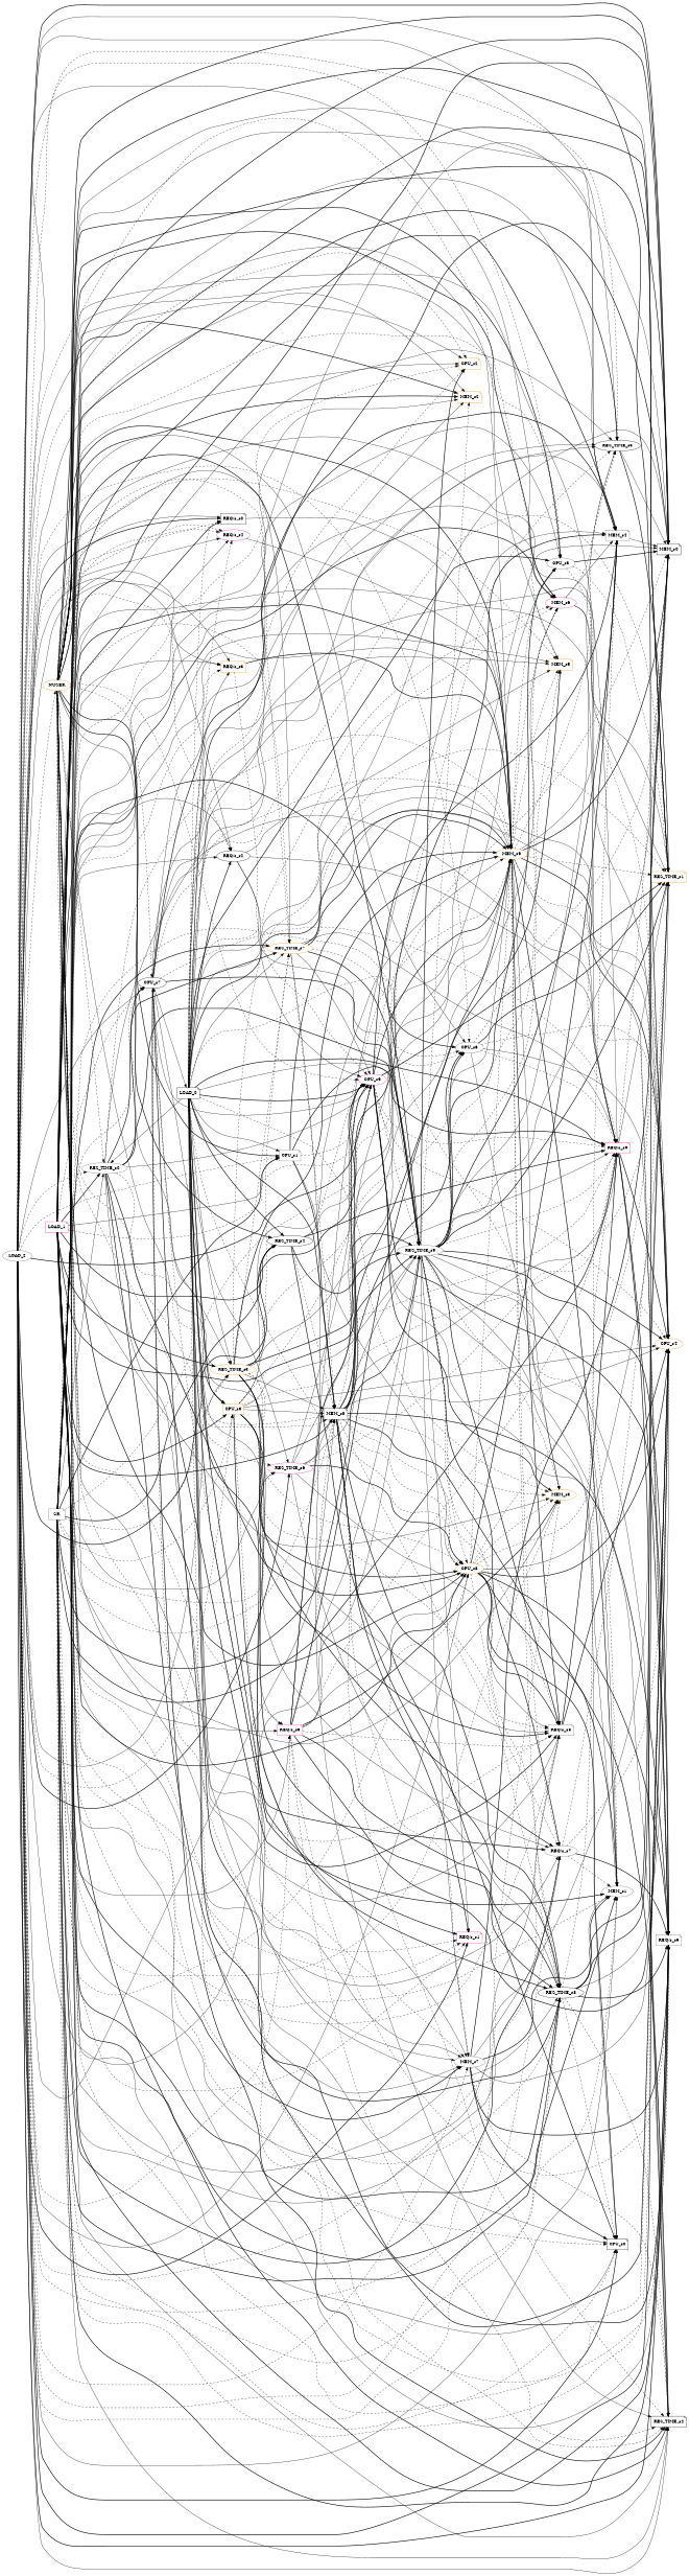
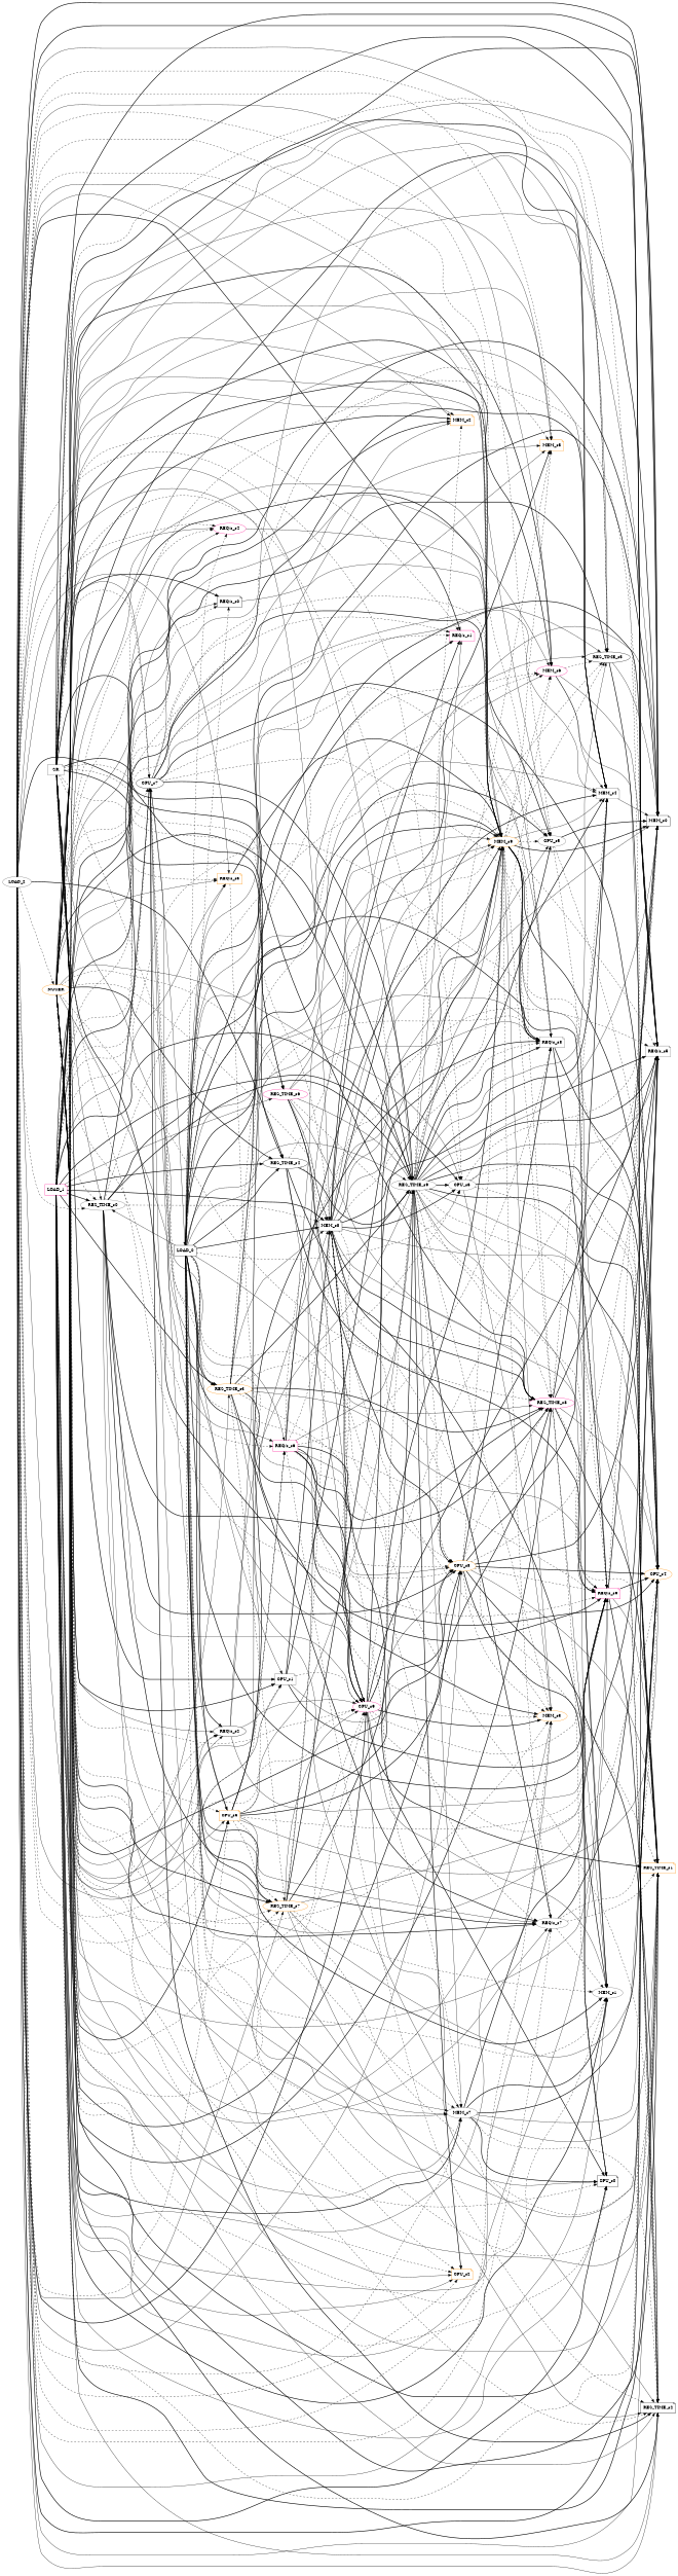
  strict digraph {
    rankdir=LR
    node [color=darkorange shape=ellipse]
    edge [style=solid]
    "REQ/s_s0" [color=black shape=note]
    NUSER
    RES_TIME_s0 [color=gray40]
    CPU_s0 [color=black shape=note]
    MEM_s0 [color=black shape=note]
    "REQ/s_s1" [color=deeppink shape=note]
    RES_TIME_s1 [shape=note]
    CPU_s1 [color=gray40 shape=note]
    MEM_s1 [color=gray40]
    "REQ/s_s2" [color=black]
    RES_TIME_s2 [color=black shape=note]
    CPU_s2 [shape=note]
    MEM_s2 [shape=note]
    "REQ/s_s3" [shape=note]
    RES_TIME_s3
    CPU_s3 [shape=note]
    MEM_s3
    "REQ/s_s4" [color=deeppink]
    RES_TIME_s4 [color=black]
    CPU_s4
    MEM_s4 [color=gray40 shape=note]
    "REQ/s_s5" [color=gray40 shape=note]
    RES_TIME_s5 [color=black]
    CPU_s5 [color=gray40]
    MEM_s5 [shape=note]
    "REQ/s_s6" [color=deeppink shape=note]
    RES_TIME_s6 [color=deeppink]
    CPU_s6 [color=gray40]
    MEM_s6 [color=deeppink]
    "REQ/s_s7" [color=gray40]
    RES_TIME_s7
    CPU_s7 [color=black]
    MEM_s7 [color=gray40]
    "REQ/s_s8" [color=gray40 shape=note]
-   RES_TIME_s8 [color=black]
+   RES_TIME_s8 [color=deeppink]
    CPU_s8
    MEM_s8 [color=black shape=note]
    "REQ/s_s9" [color=deeppink shape=note]
    RES_TIME_s9 [color=gray40]
    CPU_s9 [color=deeppink]
    MEM_s9
    LOAD_0 [color=black shape=note]
    LOAD_1 [color=deeppink shape=note]
    LOAD_2 [color=gray40]
    SR [color=gray40 shape=note]
    "REQ/s_s0" -> MEM_s9
    NUSER -> "REQ/s_s0"
    NUSER -> RES_TIME_s0 [style=dashed]
    NUSER -> CPU_s0 [style=dashed]
    NUSER -> MEM_s0 [style=bold]
    NUSER -> "REQ/s_s1" [style=dashed]
    NUSER -> RES_TIME_s1 [style=bold]
    NUSER -> CPU_s1 [style=bold]
    NUSER -> MEM_s1 [style=dashed]
    NUSER -> "REQ/s_s2" [style=dashed]
    NUSER -> RES_TIME_s2 [style=bold]
    NUSER -> CPU_s2
    NUSER -> MEM_s2 [style=bold]
    NUSER -> "REQ/s_s3"
    NUSER -> RES_TIME_s3
    NUSER -> CPU_s3
    NUSER -> MEM_s3
    NUSER -> "REQ/s_s4" [style=dashed]
    NUSER -> RES_TIME_s4 [style=bold]
    NUSER -> CPU_s4 [style=bold]
    NUSER -> MEM_s4
    NUSER -> "REQ/s_s5"
    NUSER -> RES_TIME_s5
    NUSER -> CPU_s5 [style=bold]
    NUSER -> MEM_s5
    NUSER -> "REQ/s_s6" [style=dashed]
    NUSER -> RES_TIME_s6 [style=dashed]
    NUSER -> CPU_s6
    NUSER -> MEM_s6 [style=bold]
    NUSER -> "REQ/s_s7"
    NUSER -> RES_TIME_s7 [style=dashed]
    NUSER -> CPU_s7 [style=dashed]
    NUSER -> MEM_s7
    NUSER -> "REQ/s_s8"
    NUSER -> RES_TIME_s8 [style=dashed]
    NUSER -> CPU_s8 [style=bold]
    NUSER -> MEM_s8 [style=dashed]
    NUSER -> "REQ/s_s9"
    NUSER -> RES_TIME_s9 [style=bold]
    NUSER -> CPU_s9 [style=dashed]
    NUSER -> MEM_s9 [style=bold]
    RES_TIME_s0 -> RES_TIME_s7 [style=bold]
    RES_TIME_s0 -> CPU_s7 [style=bold]
    RES_TIME_s0 -> MEM_s7
    RES_TIME_s0 -> "REQ/s_s8" [style=bold]
    RES_TIME_s0 -> RES_TIME_s8 [style=bold]
    RES_TIME_s0 -> CPU_s8 [style=bold]
    RES_TIME_s0 -> MEM_s8 [style=dashed]
    RES_TIME_s0 -> "REQ/s_s9"
    RES_TIME_s0 -> RES_TIME_s9 [style=bold]
    RES_TIME_s0 -> CPU_s9
    RES_TIME_s0 -> MEM_s9 [style=dashed]
    CPU_s1 -> CPU_s8
    CPU_s1 -> MEM_s8 [style=bold]
    CPU_s1 -> "REQ/s_s9" [style=bold]
    CPU_s1 -> CPU_s9 [style=dashed]
    CPU_s1 -> MEM_s9 [style=bold]
    "REQ/s_s2" -> "REQ/s_s9"
    "REQ/s_s2" -> RES_TIME_s9
    "REQ/s_s2" -> CPU_s9
    "REQ/s_s2" -> MEM_s9
    "REQ/s_s3" -> CPU_s9 [style=dashed]
    "REQ/s_s3" -> MEM_s9 [style=bold]
    RES_TIME_s3 -> CPU_s6 [style=dashed]
    RES_TIME_s3 -> MEM_s6 [style=dashed]
    RES_TIME_s3 -> "REQ/s_s7" [style=bold]
    RES_TIME_s3 -> RES_TIME_s7 [style=dashed]
    RES_TIME_s3 -> CPU_s7
    RES_TIME_s3 -> MEM_s7
    RES_TIME_s3 -> "REQ/s_s8" [style=dashed]
    RES_TIME_s3 -> RES_TIME_s8 [style=bold]
    RES_TIME_s3 -> CPU_s8 [style=dashed]
    RES_TIME_s3 -> MEM_s8
    RES_TIME_s3 -> "REQ/s_s9"
    RES_TIME_s3 -> RES_TIME_s9 [style=bold]
    RES_TIME_s3 -> CPU_s9 [style=bold]
    RES_TIME_s3 -> MEM_s9 [style=bold]
    CPU_s3 -> CPU_s4
    CPU_s3 -> "REQ/s_s7"
    CPU_s3 -> RES_TIME_s7 [style=dashed]
    CPU_s3 -> CPU_s7
    CPU_s3 -> MEM_s7 [style=dashed]
    CPU_s3 -> "REQ/s_s8" [style=bold]
    CPU_s3 -> RES_TIME_s8 [style=bold]
    CPU_s3 -> CPU_s8 [style=bold]
    CPU_s3 -> MEM_s8
    CPU_s3 -> "REQ/s_s9" [style=dashed]
    CPU_s3 -> RES_TIME_s9
    CPU_s3 -> CPU_s9 [style=dashed]
    CPU_s3 -> MEM_s9
    "REQ/s_s4" -> MEM_s9
    RES_TIME_s4 -> RES_TIME_s8 [style=bold]
    RES_TIME_s4 -> MEM_s8 [style=dashed]
    RES_TIME_s4 -> "REQ/s_s9" [style=bold]
    RES_TIME_s4 -> RES_TIME_s9 [style=bold]
    RES_TIME_s4 -> CPU_s9
    RES_TIME_s4 -> MEM_s9 [style=dashed]
    MEM_s4 -> MEM_s0
    RES_TIME_s5 -> MEM_s0
    RES_TIME_s5 -> RES_TIME_s1 [style=bold]
    CPU_s5 -> MEM_s0 [style=bold]
    CPU_s5 -> RES_TIME_s1 [style=dashed]
    CPU_s5 -> CPU_s4 [style=dashed]
    "REQ/s_s6" -> RES_TIME_s2 [style=dashed]
    "REQ/s_s6" -> MEM_s3 [style=bold]
    "REQ/s_s6" -> CPU_s4 [style=bold]
    "REQ/s_s6" -> MEM_s4
    "REQ/s_s6" -> "REQ/s_s5" [style=dashed]
    "REQ/s_s6" -> "REQ/s_s8" [style=dashed]
    "REQ/s_s6" -> RES_TIME_s8 [style=bold]
    "REQ/s_s6" -> CPU_s8
    "REQ/s_s6" -> MEM_s8 [style=dashed]
    "REQ/s_s6" -> "REQ/s_s9" [style=dashed]
    "REQ/s_s6" -> RES_TIME_s9
    "REQ/s_s6" -> CPU_s9 [style=bold]
    "REQ/s_s6" -> MEM_s9 [style=bold]
    RES_TIME_s6 -> "REQ/s_s8"
    RES_TIME_s6 -> RES_TIME_s8
    RES_TIME_s6 -> CPU_s8 [style=bold]
    RES_TIME_s6 -> MEM_s8
    RES_TIME_s6 -> "REQ/s_s9" [style=dashed]
    RES_TIME_s6 -> RES_TIME_s9
    RES_TIME_s6 -> CPU_s9
    RES_TIME_s6 -> MEM_s9
    CPU_s6 -> MEM_s0 [style=dashed]
    CPU_s6 -> RES_TIME_s1 [style=bold]
    CPU_s6 -> MEM_s3
    CPU_s6 -> CPU_s4 [style=dashed]
    CPU_s6 -> "REQ/s_s5"
    CPU_s6 -> "REQ/s_s9" [style=dashed]
    MEM_s6 -> CPU_s4
    MEM_s6 -> MEM_s4
    MEM_s6 -> "REQ/s_s5"
    MEM_s6 -> RES_TIME_s5 [style=dashed]
    "REQ/s_s7" -> RES_TIME_s1 [style=dashed]
    "REQ/s_s7" -> MEM_s1 [style=dashed]
    "REQ/s_s7" -> CPU_s4 [style=dashed]
    "REQ/s_s7" -> "REQ/s_s5" [style=bold]
    RES_TIME_s7 -> MEM_s0
    RES_TIME_s7 -> RES_TIME_s1 [style=dashed]
    RES_TIME_s7 -> MEM_s1 [style=dashed]
    RES_TIME_s7 -> RES_TIME_s2
    RES_TIME_s7 -> CPU_s4
    RES_TIME_s7 -> MEM_s8 [style=dashed]
    RES_TIME_s7 -> "REQ/s_s9"
    RES_TIME_s7 -> RES_TIME_s9 [style=bold]
    RES_TIME_s7 -> CPU_s9
    RES_TIME_s7 -> MEM_s9 [style=bold]
    CPU_s7 -> MEM_s0
    CPU_s7 -> RES_TIME_s1
    CPU_s7 -> RES_TIME_s2 [style=bold]
    CPU_s7 -> CPU_s4 [style=bold]
    CPU_s7 -> MEM_s4 [style=bold]
    CPU_s7 -> "REQ/s_s5" [style=dashed]
    CPU_s7 -> RES_TIME_s5
    CPU_s7 -> MEM_s5
    CPU_s7 -> "REQ/s_s8" [style=dashed]
    CPU_s7 -> "REQ/s_s9" [style=dashed]
    CPU_s7 -> RES_TIME_s9 [style=bold]
    CPU_s7 -> CPU_s9
    CPU_s7 -> MEM_s9 [style=dashed]
    CPU_s7 -> LOAD_0
    MEM_s7 -> CPU_s0 [style=bold]
    MEM_s7 -> MEM_s0 [style=bold]
    MEM_s7 -> RES_TIME_s1
    MEM_s7 -> MEM_s1 [style=bold]
    MEM_s7 -> RES_TIME_s2 [style=dashed]
    MEM_s7 -> CPU_s4
    MEM_s7 -> "REQ/s_s5" [style=bold]
    "REQ/s_s8" -> CPU_s4 [style=bold]
    "REQ/s_s8" -> "REQ/s_s9" [style=bold]
    RES_TIME_s8 -> CPU_s0 [style=dashed]
    RES_TIME_s8 -> MEM_s0 [style=bold]
    RES_TIME_s8 -> RES_TIME_s1 [style=bold]
    RES_TIME_s8 -> MEM_s1
    RES_TIME_s8 -> RES_TIME_s2 [style=dashed]
    RES_TIME_s8 -> CPU_s4
    RES_TIME_s8 -> MEM_s4 [style=dashed]
    RES_TIME_s8 -> "REQ/s_s5" [style=bold]
    CPU_s8 -> CPU_s0 [style=bold]
    CPU_s8 -> MEM_s0 [style=dashed]
    CPU_s8 -> RES_TIME_s1
    CPU_s8 -> RES_TIME_s2 [style=bold]
    CPU_s8 -> MEM_s3 [style=dashed]
    CPU_s8 -> CPU_s4 [style=bold]
    CPU_s8 -> MEM_s4 [style=bold]
    CPU_s8 -> "REQ/s_s5" [style=bold]
    CPU_s8 -> "REQ/s_s8" [style=bold]
    CPU_s8 -> RES_TIME_s8 [style=dashed]
    CPU_s8 -> "REQ/s_s9" [style=dashed]
    CPU_s8 -> MEM_s9 [style=dashed]
    MEM_s8 -> CPU_s0 [style=bold]
    MEM_s8 -> MEM_s0
    MEM_s8 -> "REQ/s_s1" [style=bold]
    MEM_s8 -> RES_TIME_s1 [style=dashed]
    MEM_s8 -> MEM_s1 [style=bold]
    MEM_s8 -> RES_TIME_s2 [style=dashed]
    MEM_s8 -> MEM_s3 [style=dashed]
    MEM_s8 -> CPU_s4
    MEM_s8 -> MEM_s4 [style=bold]
    MEM_s8 -> "REQ/s_s5" [style=bold]
    MEM_s8 -> RES_TIME_s5 [style=dashed]
    MEM_s8 -> CPU_s5
    MEM_s8 -> MEM_s5 [style=bold]
    MEM_s8 -> CPU_s6 [style=bold]
    MEM_s8 -> MEM_s6
    MEM_s8 -> "REQ/s_s7" [style=dashed]
    MEM_s8 -> MEM_s7 [style=dashed]
    MEM_s8 -> "REQ/s_s8" [style=dashed]
    MEM_s8 -> RES_TIME_s8 [style=bold]
    MEM_s8 -> CPU_s8 [style=dashed]
    MEM_s8 -> "REQ/s_s9"
    MEM_s8 -> CPU_s9 [style=dashed]
    MEM_s8 -> MEM_s9
    "REQ/s_s9" -> MEM_s0 [style=dashed]
    "REQ/s_s9" -> RES_TIME_s1
    "REQ/s_s9" -> RES_TIME_s2 [style=bold]
    "REQ/s_s9" -> CPU_s4 [style=bold]
    "REQ/s_s9" -> "REQ/s_s5" [style=bold]
    RES_TIME_s9 -> CPU_s0
    RES_TIME_s9 -> MEM_s0
    RES_TIME_s9 -> "REQ/s_s1"
    RES_TIME_s9 -> RES_TIME_s1 [style=bold]
    RES_TIME_s9 -> MEM_s1
    RES_TIME_s9 -> RES_TIME_s2
    RES_TIME_s9 -> CPU_s2 [style=bold]
    RES_TIME_s9 -> MEM_s2 [style=dashed]
    RES_TIME_s9 -> MEM_s3 [style=dashed]
    RES_TIME_s9 -> CPU_s4 [style=bold]
    RES_TIME_s9 -> MEM_s4 [style=bold]
    RES_TIME_s9 -> "REQ/s_s5" [style=bold]
    RES_TIME_s9 -> RES_TIME_s5
    RES_TIME_s9 -> CPU_s5 [style=bold]
    RES_TIME_s9 -> MEM_s5 [style=dashed]
    RES_TIME_s9 -> CPU_s6 [style=bold]
    RES_TIME_s9 -> MEM_s6 [style=dashed]
    RES_TIME_s9 -> "REQ/s_s7" [style=bold]
    RES_TIME_s9 -> MEM_s7
    RES_TIME_s9 -> "REQ/s_s8" [style=bold]
    RES_TIME_s9 -> RES_TIME_s8 [style=dashed]
    RES_TIME_s9 -> CPU_s8 [style=dashed]
    RES_TIME_s9 -> "REQ/s_s9" [style=dashed]
    RES_TIME_s9 -> MEM_s9
    CPU_s9 -> MEM_s0 [style=dashed]
    CPU_s9 -> RES_TIME_s1 [style=bold]
    CPU_s9 -> MEM_s1
    CPU_s9 -> RES_TIME_s2
    CPU_s9 -> MEM_s3 [style=bold]
    CPU_s9 -> CPU_s4 [style=dashed]
    CPU_s9 -> MEM_s4 [style=bold]
    CPU_s9 -> "REQ/s_s5" [style=bold]
    CPU_s9 -> "REQ/s_s9" [style=dashed]
    CPU_s9 -> RES_TIME_s9 [style=dashed]
    CPU_s9 -> MEM_s9 [style=bold]
    MEM_s9 -> MEM_s0 [style=bold]
    MEM_s9 -> RES_TIME_s1 [style=dashed]
    MEM_s9 -> MEM_s1 [style=bold]
    MEM_s9 -> MEM_s3
    MEM_s9 -> CPU_s4 [style=bold]
    MEM_s9 -> MEM_s4
    MEM_s9 -> "REQ/s_s5" [style=dashed]
    MEM_s9 -> RES_TIME_s5 [style=dashed]
    MEM_s9 -> CPU_s5 [style=dashed]
    MEM_s9 -> MEM_s5 [style=dashed]
    MEM_s9 -> MEM_s6 [style=dashed]
    MEM_s9 -> "REQ/s_s7" [style=dashed]
    MEM_s9 -> "REQ/s_s8" [style=bold]
    MEM_s9 -> RES_TIME_s8 [style=dashed]
    MEM_s9 -> "REQ/s_s9"
    LOAD_0 -> "REQ/s_s0" [style=dashed]
    LOAD_0 -> RES_TIME_s0
    LOAD_0 -> CPU_s0
    LOAD_0 -> MEM_s0 [style=bold]
    LOAD_0 -> "REQ/s_s1" [style=bold]
    LOAD_0 -> RES_TIME_s1 [style=dashed]
    LOAD_0 -> CPU_s1
    LOAD_0 -> MEM_s1 [style=bold]
    LOAD_0 -> "REQ/s_s2" [style=bold]
    LOAD_0 -> RES_TIME_s2 [style=dashed]
    LOAD_0 -> CPU_s2 [style=dashed]
    LOAD_0 -> MEM_s2
    LOAD_0 -> "REQ/s_s3"
    LOAD_0 -> RES_TIME_s3
    LOAD_0 -> CPU_s3 [style=bold]
    LOAD_0 -> MEM_s3 [style=dashed]
    LOAD_0 -> "REQ/s_s4" [style=dashed]
    LOAD_0 -> RES_TIME_s4 [style=bold]
    LOAD_0 -> CPU_s4
    LOAD_0 -> MEM_s4
    LOAD_0 -> "REQ/s_s5" [style=bold]
    LOAD_0 -> RES_TIME_s5
    LOAD_0 -> CPU_s5 [style=bold]
    LOAD_0 -> MEM_s5
    LOAD_0 -> "REQ/s_s6"
-   LOAD_0 -> RES_TIME_s6
    LOAD_0 -> CPU_s6 [style=dashed]
    LOAD_0 -> MEM_s6 [style=dashed]
    LOAD_0 -> "REQ/s_s7" [style=bold]
    LOAD_0 -> RES_TIME_s7
    LOAD_0 -> MEM_s7
    LOAD_0 -> "REQ/s_s8"
    LOAD_0 -> RES_TIME_s8
    LOAD_0 -> CPU_s8 [style=dashed]
    LOAD_0 -> MEM_s8 [style=bold]
    LOAD_0 -> "REQ/s_s9" [style=bold]
    LOAD_0 -> RES_TIME_s9
    LOAD_0 -> CPU_s9 [style=bold]
    LOAD_0 -> MEM_s9 [style=bold]
    LOAD_1 -> "REQ/s_s0" [style=dashed]
    LOAD_1 -> RES_TIME_s0 [style=bold]
    LOAD_1 -> CPU_s0
    LOAD_1 -> MEM_s0 [style=bold]
    LOAD_1 -> "REQ/s_s1" [style=dashed]
    LOAD_1 -> RES_TIME_s1 [style=bold]
    LOAD_1 -> CPU_s1
    LOAD_1 -> MEM_s1 [style=bold]
    LOAD_1 -> "REQ/s_s2"
    LOAD_1 -> RES_TIME_s2
    LOAD_1 -> CPU_s2
    LOAD_1 -> MEM_s2 [style=bold]
    LOAD_1 -> "REQ/s_s3"
    LOAD_1 -> RES_TIME_s3 [style=bold]
    LOAD_1 -> CPU_s3 [style=bold]
    LOAD_1 -> MEM_s3
    LOAD_1 -> "REQ/s_s4"
    LOAD_1 -> RES_TIME_s4 [style=bold]
    LOAD_1 -> CPU_s4 [style=dashed]
    LOAD_1 -> MEM_s4
    LOAD_1 -> "REQ/s_s5" [style=bold]
    LOAD_1 -> RES_TIME_s5 [style=bold]
    LOAD_1 -> CPU_s5 [style=dashed]
    LOAD_1 -> MEM_s5 [style=dashed]
    LOAD_1 -> "REQ/s_s6"
    LOAD_1 -> RES_TIME_s6
    LOAD_1 -> CPU_s6 [style=bold]
    LOAD_1 -> MEM_s6
    LOAD_1 -> "REQ/s_s7"
    LOAD_1 -> RES_TIME_s7 [style=dashed]
    LOAD_1 -> CPU_s7 [style=dashed]
    LOAD_1 -> MEM_s7 [style=bold]
    LOAD_1 -> "REQ/s_s8" [style=dashed]
    LOAD_1 -> RES_TIME_s8 [style=bold]
    LOAD_1 -> CPU_s8 [style=bold]
    LOAD_1 -> MEM_s8 [style=bold]
    LOAD_1 -> "REQ/s_s9"
    LOAD_1 -> RES_TIME_s9 [style=bold]
    LOAD_1 -> CPU_s9 [style=dashed]
    LOAD_1 -> MEM_s9 [style=bold]
-   LOAD_2 -> "REQ/s_s0" [style=bold]
    LOAD_2 -> NUSER [style=dashed]
    LOAD_2 -> RES_TIME_s0 [style=dashed]
    LOAD_2 -> CPU_s0 [style=bold]
    LOAD_2 -> MEM_s0 [style=bold]
    LOAD_2 -> "REQ/s_s1" [style=bold]
    LOAD_2 -> RES_TIME_s1
    LOAD_2 -> CPU_s1 [style=dashed]
    LOAD_2 -> MEM_s1
    LOAD_2 -> "REQ/s_s2"
    LOAD_2 -> RES_TIME_s2
    LOAD_2 -> CPU_s2 [style=dashed]
    LOAD_2 -> MEM_s2
    LOAD_2 -> "REQ/s_s3"
    LOAD_2 -> RES_TIME_s3
    LOAD_2 -> CPU_s3 [style=dashed]
    LOAD_2 -> MEM_s3 [style=dashed]
    LOAD_2 -> "REQ/s_s4" [style=dashed]
    LOAD_2 -> RES_TIME_s4 [style=bold]
    LOAD_2 -> CPU_s4 [style=bold]
    LOAD_2 -> MEM_s4
    LOAD_2 -> "REQ/s_s5" [style=bold]
    LOAD_2 -> RES_TIME_s5 [style=dashed]
    LOAD_2 -> CPU_s5 [style=dashed]
    LOAD_2 -> MEM_s5 [style=dashed]
    LOAD_2 -> "REQ/s_s6" [style=dashed]
    LOAD_2 -> RES_TIME_s6 [style=bold]
    LOAD_2 -> CPU_s6 [style=dashed]
    LOAD_2 -> MEM_s6
    LOAD_2 -> "REQ/s_s7" [style=dashed]
    LOAD_2 -> RES_TIME_s7
    LOAD_2 -> CPU_s7
    LOAD_2 -> MEM_s7 [style=dashed]
    LOAD_2 -> "REQ/s_s8" [style=dashed]
    LOAD_2 -> RES_TIME_s8 [style=dashed]
    LOAD_2 -> CPU_s8
    LOAD_2 -> MEM_s8
    LOAD_2 -> RES_TIME_s9
    LOAD_2 -> CPU_s9 [style=bold]
    LOAD_2 -> MEM_s9
    SR -> "REQ/s_s0" [style=bold]
    SR -> RES_TIME_s0
    SR -> CPU_s0 [style=dashed]
    SR -> MEM_s0 [style=bold]
    SR -> "REQ/s_s1" [style=dashed]
    SR -> RES_TIME_s1
    SR -> CPU_s1 [style=bold]
    SR -> MEM_s1 [style=dashed]
    SR -> "REQ/s_s2"
    SR -> RES_TIME_s2
    SR -> CPU_s2 [style=dashed]
    SR -> MEM_s2
    SR -> "REQ/s_s3" [style=dashed]
    SR -> RES_TIME_s3 [style=dashed]
    SR -> CPU_s3 [style=dashed]
    SR -> MEM_s3 [style=dashed]
    SR -> "REQ/s_s4"
    SR -> RES_TIME_s4 [style=bold]
    SR -> CPU_s4 [style=dashed]
    SR -> MEM_s4 [style=bold]
    SR -> "REQ/s_s5" [style=bold]
    SR -> RES_TIME_s5
    SR -> CPU_s5
    SR -> MEM_s5
    SR -> "REQ/s_s6"
    SR -> RES_TIME_s6 [style=dashed]
    SR -> CPU_s6 [style=dashed]
    SR -> MEM_s6 [style=bold]
    SR -> "REQ/s_s7" [style=bold]
    SR -> RES_TIME_s7 [style=bold]
    SR -> CPU_s7 [style=dashed]
    SR -> MEM_s7
    SR -> "REQ/s_s8"
    SR -> RES_TIME_s8 [style=bold]
    SR -> CPU_s8 [style=dashed]
    SR -> MEM_s8 [style=dashed]
    SR -> "REQ/s_s9" [style=bold]
    SR -> RES_TIME_s9 [style=bold]
    SR -> CPU_s9 [style=dashed]
    SR -> MEM_s9
  }
